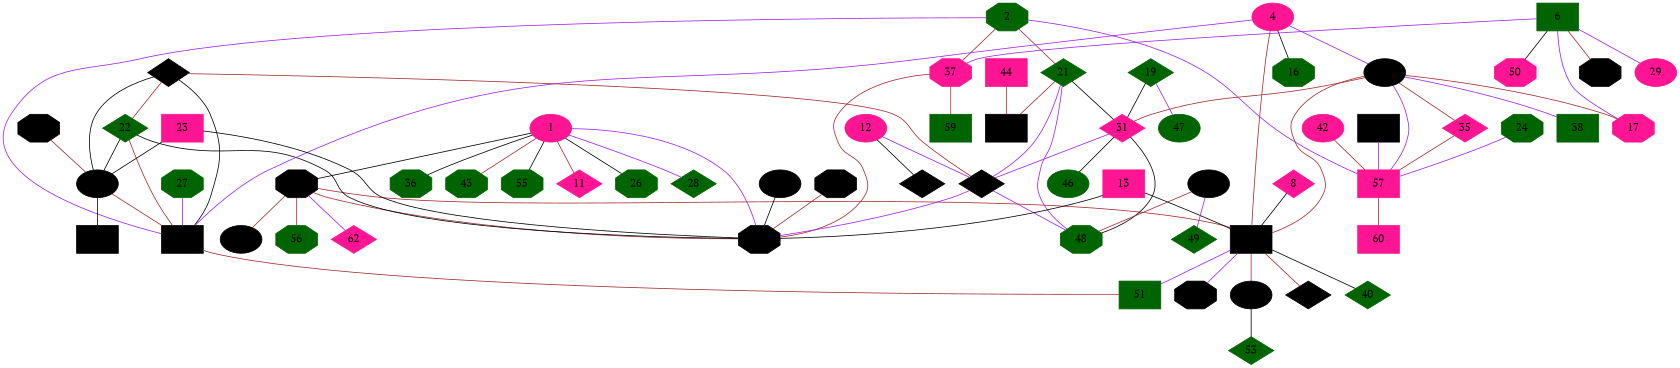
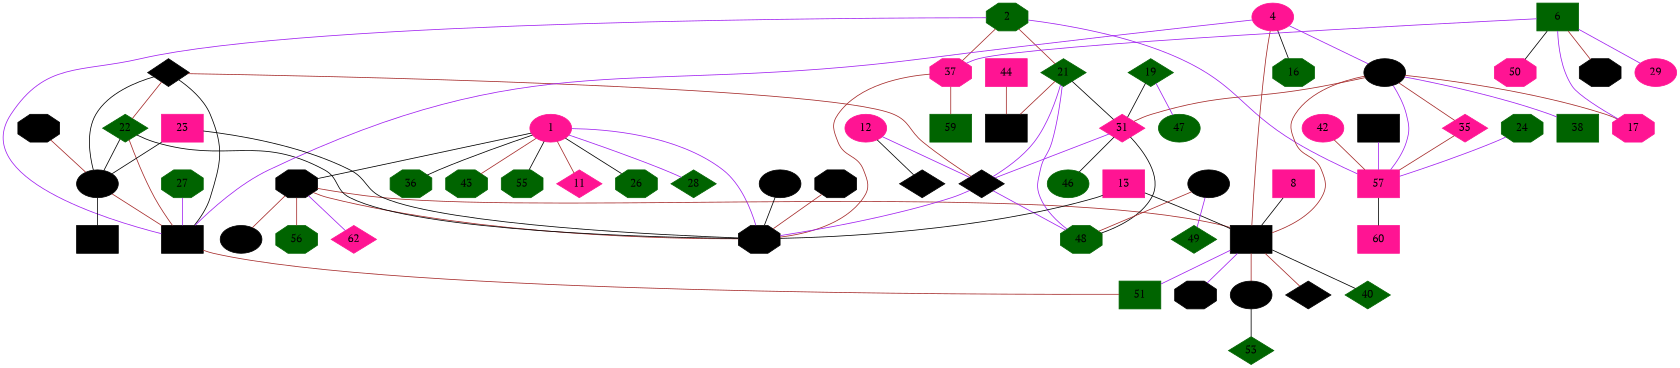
  graph {
    fontname="PT Serif"
    node [color=darkgreen fontname="PT Serif" shape=octagon style=filled]
    edge [color=brown fontname="PT Serif" weight=1.0]
    1 [color=deeppink shape=ellipse]
    9 [color=black]
    11 [color=deeppink shape=diamond]
    26
    28 [shape=diamond]
    36
    43
    52 [color=black]
    55
    14 [color=black shape=box]
    39 [color=black shape=ellipse]
    56
    62 [color=deeppink shape=diamond]
    21 [shape=diamond]
    2
    33 [color=black shape=box]
    37 [color=deeppink]
    57 [color=deeppink shape=box]
    34 [color=black shape=diamond]
    31 [color=deeppink shape=diamond]
    48
    45 [color=black shape=box]
    51 [shape=box]
    59 [shape=box]
    60 [color=deeppink shape=box]
    3 [color=black shape=diamond]
    22 [shape=diamond]
    30 [color=black shape=ellipse]
    41 [color=black shape=box]
    4 [color=deeppink shape=ellipse]
    5 [color=black shape=ellipse]
    16
    17 [color=deeppink]
    35 [color=deeppink shape=diamond]
    38 [shape=box]
    25 [color=black shape=ellipse]
    32 [color=black shape=diamond]
    40 [shape=diamond]
    61 [color=black]
    46 [shape=ellipse]
    6 [shape=box]
    29 [color=deeppink shape=ellipse]
    50 [color=deeppink]
    54 [color=black]
    7 [color=black shape=box]
-   8 [color=deeppink shape=diamond]
+   8 [color=deeppink shape=box]
    10 [color=black shape=ellipse]
    12 [color=deeppink shape=ellipse]
    58 [color=black shape=diamond]
    13 [color=deeppink shape=box]
    53 [shape=diamond]
    15 [color=black]
    18 [color=black shape=ellipse]
    49 [shape=diamond]
    19 [shape=diamond]
    47 [shape=ellipse]
    20 [color=black]
    23 [color=deeppink shape=box]
    24
    27
    42 [color=deeppink shape=ellipse]
    44 [color=deeppink shape=box]
    1 -- 9 [color=black weight=2.0]
    1 -- 11
    1 -- 26 [color=black]
    1 -- 28 [color=purple]
    1 -- 36 [color=black]
    1 -- 43
    1 -- 52 [color=purple weight=2.0]
    1 -- 55 [color=black]
    9 -- 52
    9 -- 14
    9 -- 39
    9 -- 56
    9 -- 62 [color=purple]
    14 -- 51 [color=purple weight=2.0]
    14 -- 25
    14 -- 32
    14 -- 40 [color=black]
    14 -- 61 [color=purple]
    21 -- 34 [color=purple]
    21 -- 31 [color=black]
    21 -- 48 [color=purple]
    21 -- 45
    2 -- 21
    2 -- 33 [color=purple]
    2 -- 37 [weight=2.0]
    2 -- 57 [color=purple weight=2.0]
    33 -- 51
    37 -- 52
    37 -- 59
-   57 -- 60
+   57 -- 60 [color=black]
    34 -- 52 [color=purple]
    34 -- 48 [color=purple]
    31 -- 34 [color=purple]
    31 -- 48 [color=black]
    31 -- 46 [color=black]
    3 -- 33 [color=black]
    3 -- 34
    3 -- 22
    3 -- 30 [color=black]
    22 -- 52 [color=black]
    22 -- 33
    22 -- 30 [color=black]
    30 -- 33
    30 -- 41 [color=black]
    4 -- 14 [weight=2.0]
    4 -- 33 [color=purple]
    4 -- 5 [color=purple weight=2.0]
    4 -- 16 [color=black]
    5 -- 14
    5 -- 57 [color=purple]
    5 -- 31
    5 -- 17
    5 -- 35
    5 -- 38 [color=purple]
    35 -- 57
    25 -- 53 [color=black]
    6 -- 37 [color=purple]
    6 -- 17 [color=purple]
    6 -- 29 [color=purple]
    6 -- 50 [color=black]
    6 -- 54
    7 -- 57 [color=purple]
    8 -- 14 [color=black]
    10 -- 52 [color=black]
    12 -- 34 [color=purple]
    12 -- 58 [color=black]
    13 -- 52 [color=black]
    13 -- 14 [color=black]
    15 -- 52
    18 -- 48
    18 -- 49 [color=purple]
    19 -- 31 [color=black]
    19 -- 47 [color=purple]
    20 -- 30
    23 -- 52 [color=black]
    23 -- 30 [color=black]
    24 -- 57 [color=purple]
    27 -- 33 [color=purple]
    42 -- 57
    44 -- 45
  }
